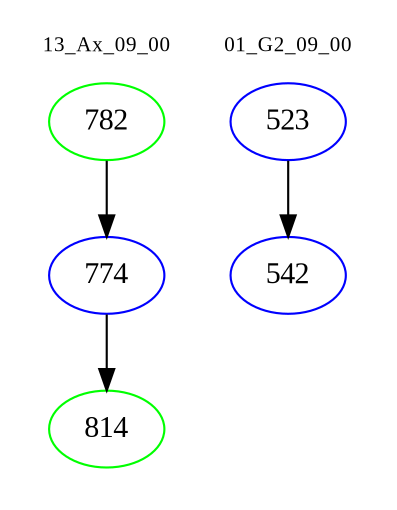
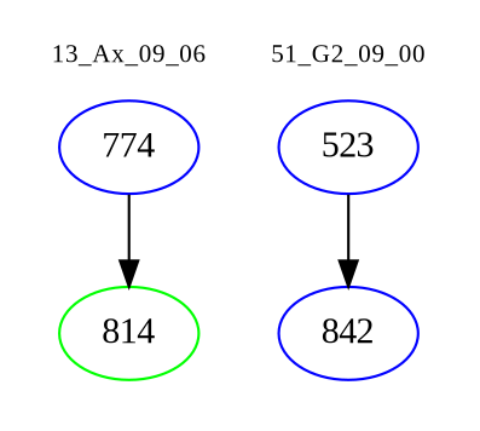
  digraph {
    fontname="Liberation Serif"
    node [color=blue fontname="Liberation Serif"]
    edge [color=black fontname="Liberation Serif"]
-   n1 [color=green label=782]
    n2 [label=774]
    n3 [color=green label=814]
    n4 [label=523]
-   n5 [label=542]
+   n5 [label=842]
    subgraph cluster_1 {
      color=white
      fontsize=10
-     label="13_Ax_09_00"
-     n1
+     label="13_Ax_09_06"
      n2
      n3
    }
    subgraph cluster_2 {
      color=white
      fontsize=10
-     label="01_G2_09_00"
+     label="51_G2_09_00"
      n4
      n5
    }
-   n1 -> n2
    n2 -> n3
    n4 -> n5
  }
